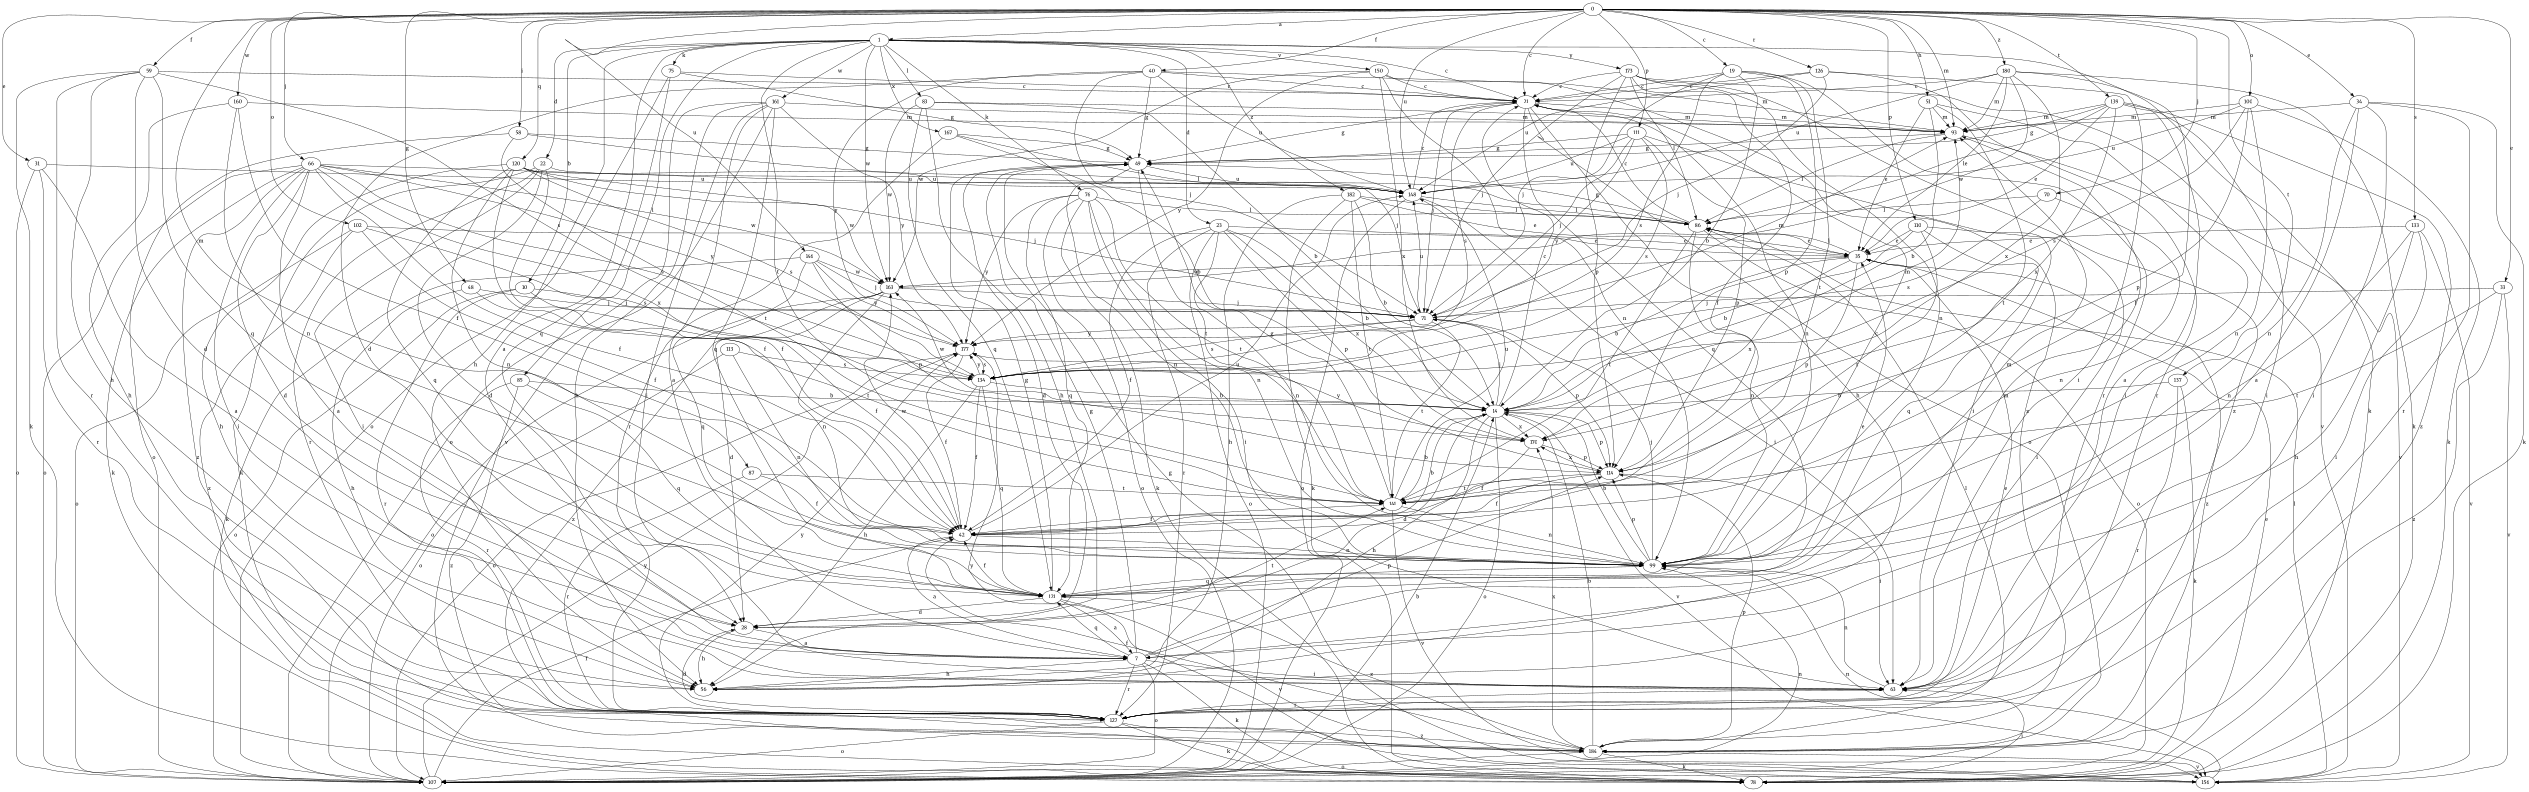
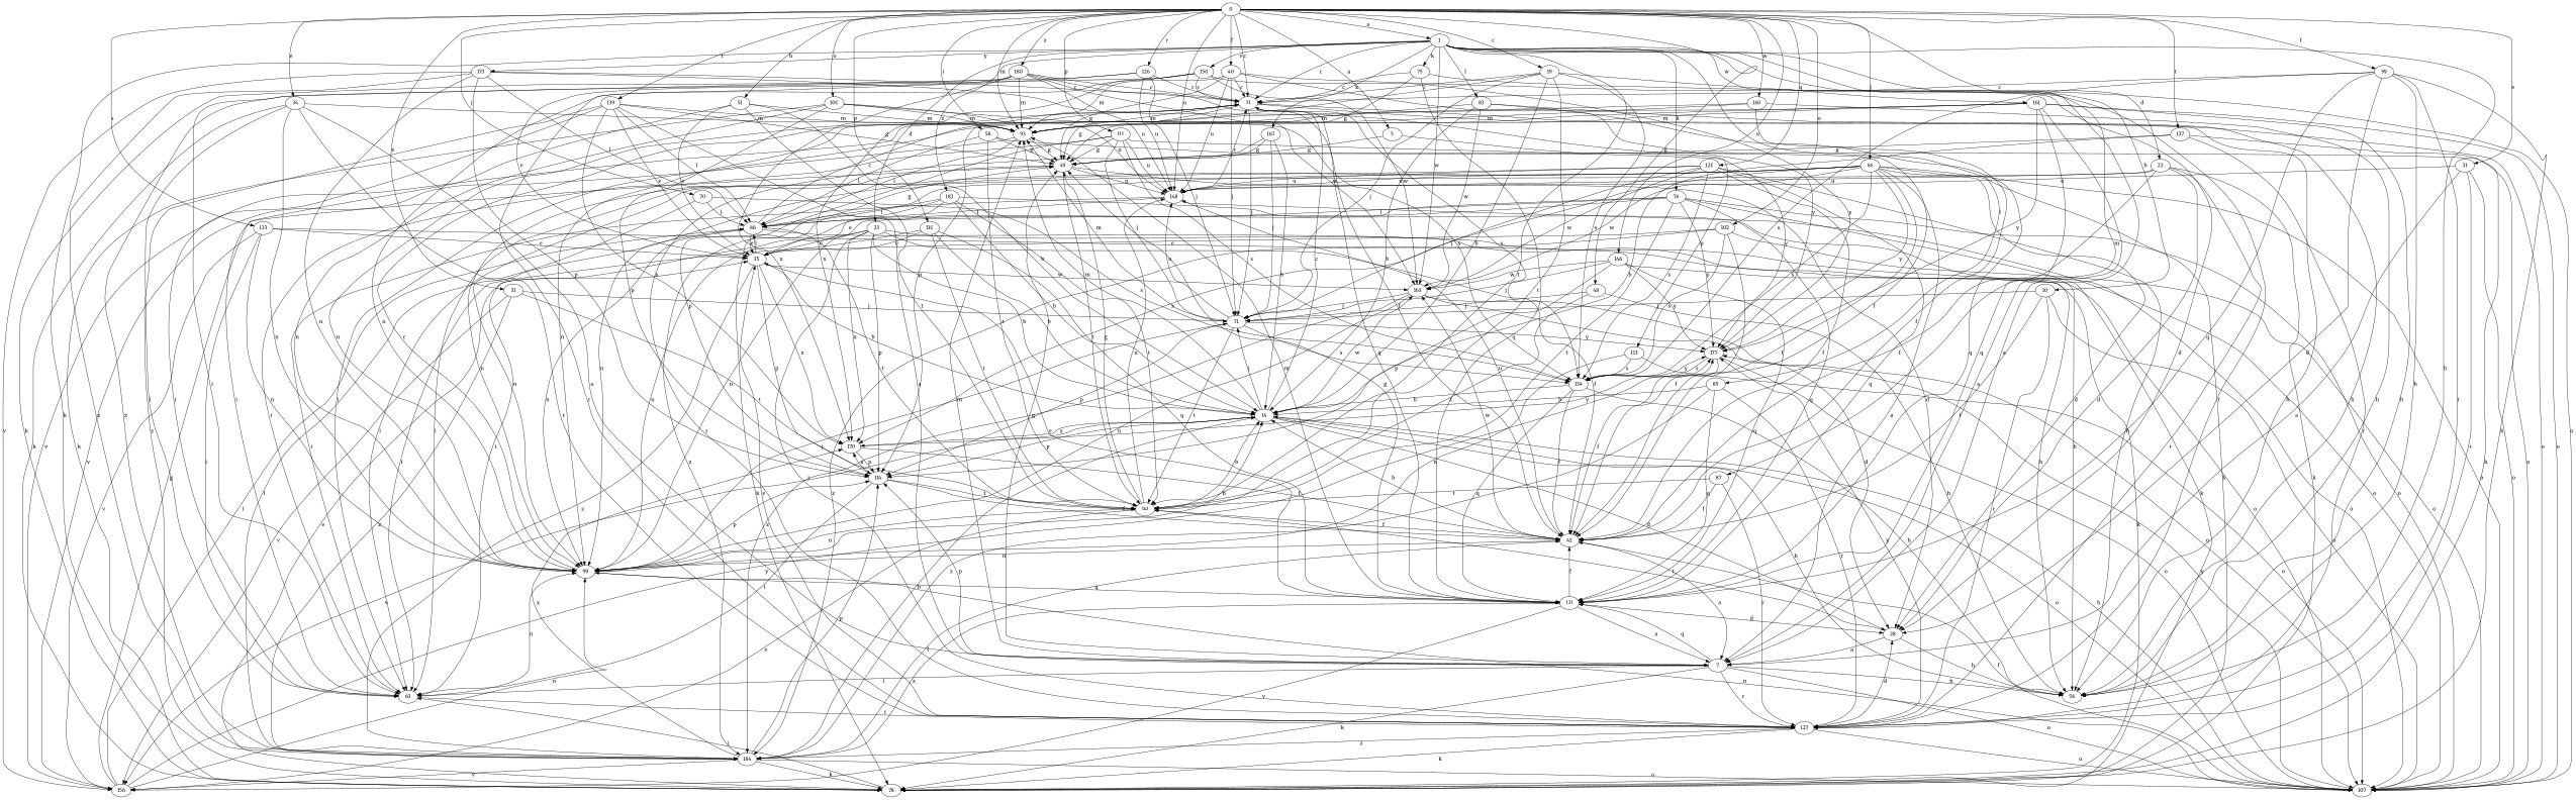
  strict digraph {
    fontname=Merriweather
    node [fontname=Merriweather]
    edge [fontname=Merriweather]
    0
    1
+   5
    19
    21
    31
    33
    34
    n9 [label=59]
    40
    48
    51
    58
    66
    70
    87
    93
    100
    102
    110
    111
    120
    126
    133
    137
    139
    146
    148
    160
    180
    7
    10
    22
    23
    56
    75
    76
    78
    83
    85
    141
    150
    161
    163
    167
    173
    182
    49
    113
    114
    127
    71
    14
    134
    107
    121
    99
    156
    184
    63
    28
    177
    35
    86
    42
    170
    0 -> 1 [label=a]
+   0 -> 5 [label=a]
    0 -> 19 [label=c]
    0 -> 21 [label=c]
    0 -> 31 [label=e]
    0 -> 33 [label=e]
    0 -> 34 [label=e]
    0 -> n9 [label=f]
    0 -> 40 [label=f]
    0 -> 48 [label=g]
    0 -> 51 [label=h]
    0 -> 58 [label=i]
    0 -> 66 [label=j]
    0 -> 70 [label=j]
    0 -> 87 [label=m]
    0 -> 93 [label=m]
    0 -> 100 [label=o]
    0 -> 102 [label=o]
    0 -> 110 [label=p]
    0 -> 111 [label=p]
    0 -> 120 [label=q]
    0 -> 126 [label=r]
    0 -> 133 [label=s]
    0 -> 137 [label=t]
    0 -> 139 [label=t]
    0 -> 146 [label=u]
    0 -> 148 [label=u]
    0 -> 160 [label=w]
    0 -> 180 [label=z]
    1 -> 21 [label=c]
    1 -> 7 [label=a]
    1 -> 10 [label=b]
    1 -> 22 [label=d]
    1 -> 23 [label=d]
    1 -> 56 [label=h]
    1 -> 75 [label=k]
    1 -> 76 [label=k]
    1 -> 78 [label=k]
    1 -> 83 [label=l]
    1 -> 85 [label=l]
    1 -> 141 [label=t]
    1 -> 150 [label=v]
    1 -> 161 [label=w]
    1 -> 163 [label=w]
    1 -> 167 [label=x]
    1 -> 173 [label=y]
    1 -> 182 [label=z]
+   5 -> 49 [label=g]
+   5 -> 113 [label=p]
    19 -> 21 [label=c]
    19 -> 141 [label=t]
    19 -> 114 [label=p]
    19 -> 127 [label=r]
    19 -> 71 [label=j]
    19 -> 14 [label=b]
    19 -> 134 [label=s]
    21 -> 93 [label=m]
    21 -> 56 [label=h]
    21 -> 49 [label=g]
    21 -> 71 [label=j]
    21 -> 134 [label=s]
    21 -> 107 [label=o]
    21 -> 121 [label=q]
    21 -> 99 [label=n]
    31 -> 148 [label=u]
    31 -> 7 [label=a]
    31 -> 127 [label=r]
    31 -> 107 [label=o]
    33 -> 141 [label=t]
    33 -> 71 [label=j]
    33 -> 156 [label=v]
    33 -> 184 [label=z]
    34 -> 93 [label=m]
    34 -> 7 [label=a]
    34 -> 78 [label=k]
    34 -> 127 [label=r]
    34 -> 99 [label=n]
    34 -> 63 [label=i]
    n9 -> 21 [label=c]
    n9 -> 56 [label=h]
    n9 -> 78 [label=k]
    n9 -> 127 [label=r]
    n9 -> 134 [label=s]
    n9 -> 121 [label=q]
    n9 -> 28 [label=d]
    40 -> 21 [label=c]
    40 -> 93 [label=m]
    40 -> 148 [label=u]
    40 -> 49 [label=g]
    40 -> 71 [label=j]
    40 -> 28 [label=d]
    40 -> 177 [label=y]
    48 -> 56 [label=h]
    48 -> 141 [label=t]
    48 -> 71 [label=j]
    51 -> 93 [label=m]
    51 -> 141 [label=t]
    51 -> 14 [label=b]
    51 -> 63 [label=i]
    51 -> 35 [label=e]
    58 -> 141 [label=t]
    58 -> 49 [label=g]
    58 -> 107 [label=o]
    58 -> 86 [label=l]
    66 -> 148 [label=u]
    66 -> 7 [label=a]
    66 -> 78 [label=k]
    66 -> 163 [label=w]
    66 -> 134 [label=s]
    66 -> 107 [label=o]
    66 -> 184 [label=z]
    66 -> 63 [label=i]
    66 -> 28 [label=d]
    66 -> 177 [label=y]
    66 -> 42 [label=f]
    66 -> 170 [label=x]
    70 -> 134 [label=s]
    70 -> 99 [label=n]
    70 -> 86 [label=l]
    87 -> 141 [label=t]
    87 -> 127 [label=r]
    87 -> 42 [label=f]
    93 -> 49 [label=g]
    93 -> 156 [label=v]
    93 -> 86 [label=l]
    100 -> 93 [label=m]
    100 -> 148 [label=u]
    100 -> 78 [label=k]
    100 -> 114 [label=p]
    100 -> 134 [label=s]
    100 -> 99 [label=n]
    102 -> 134 [label=s]
    102 -> 107 [label=o]
    102 -> 184 [label=z]
    102 -> 35 [label=e]
    102 -> 42 [label=f]
    110 -> 141 [label=t]
    110 -> 14 [label=b]
    110 -> 121 [label=q]
    110 -> 63 [label=i]
    110 -> 35 [label=e]
    111 -> 148 [label=u]
    111 -> 49 [label=g]
    111 -> 114 [label=p]
    111 -> 71 [label=j]
    111 -> 134 [label=s]
    111 -> 63 [label=i]
    111 -> 177 [label=y]
    120 -> 148 [label=u]
    120 -> 56 [label=h]
    120 -> 163 [label=w]
    120 -> 71 [label=j]
    120 -> 134 [label=s]
    120 -> 121 [label=q]
    120 -> 99 [label=n]
    120 -> 42 [label=f]
    126 -> 21 [label=c]
    126 -> 148 [label=u]
    126 -> 127 [label=r]
    126 -> 71 [label=j]
    126 -> 63 [label=i]
    133 -> 56 [label=h]
    133 -> 99 [label=n]
    133 -> 156 [label=v]
    133 -> 63 [label=i]
    133 -> 35 [label=e]
    137 -> 78 [label=k]
+   137 -> 49 [label=g]
    137 -> 127 [label=r]
    137 -> 14 [label=b]
    139 -> 93 [label=m]
    139 -> 7 [label=a]
    139 -> 49 [label=g]
    139 -> 184 [label=z]
    139 -> 63 [label=i]
    139 -> 35 [label=e]
    139 -> 86 [label=l]
    139 -> 170 [label=x]
    146 -> 78 [label=k]
    146 -> 163 [label=w]
    146 -> 114 [label=p]
    146 -> 71 [label=j]
    146 -> 121 [label=q]
    146 -> 177 [label=y]
    148 -> 21 [label=c]
    148 -> 107 [label=o]
    148 -> 63 [label=i]
    148 -> 86 [label=l]
    160 -> 93 [label=m]
    160 -> 56 [label=h]
    160 -> 99 [label=n]
    160 -> 42 [label=f]
    180 -> 21 [label=c]
    180 -> 93 [label=m]
    180 -> 148 [label=u]
    180 -> 78 [label=k]
    180 -> 163 [label=w]
    180 -> 35 [label=e]
    180 -> 42 [label=f]
    180 -> 170 [label=x]
    7 -> 93 [label=m]
    7 -> 56 [label=h]
    7 -> 78 [label=k]
    7 -> 49 [label=g]
    7 -> 114 [label=p]
    7 -> 127 [label=r]
    7 -> 107 [label=o]
    7 -> 121 [label=q]
    7 -> 63 [label=i]
    10 -> 127 [label=r]
    10 -> 71 [label=j]
    10 -> 107 [label=o]
    10 -> 42 [label=f]
    22 -> 148 [label=u]
    22 -> 78 [label=k]
    22 -> 127 [label=r]
    22 -> 63 [label=i]
    22 -> 28 [label=d]
    22 -> 42 [label=f]
    23 -> 114 [label=p]
    23 -> 127 [label=r]
    23 -> 14 [label=b]
    23 -> 107 [label=o]
    23 -> 99 [label=n]
    23 -> 35 [label=e]
    23 -> 42 [label=f]
    23 -> 170 [label=x]
    75 -> 21 [label=c]
    75 -> 49 [label=g]
    75 -> 107 [label=o]
    75 -> 121 [label=q]
    76 -> 78 [label=k]
    76 -> 141 [label=t]
    76 -> 107 [label=o]
    76 -> 121 [label=q]
    76 -> 99 [label=n]
    76 -> 63 [label=i]
    76 -> 177 [label=y]
    76 -> 86 [label=l]
    78 -> 63 [label=i]
    78 -> 35 [label=e]
    83 -> 93 [label=m]
    83 -> 56 [label=h]
    83 -> 163 [label=w]
    83 -> 14 [label=b]
    83 -> 121 [label=q]
    85 -> 127 [label=r]
    85 -> 14 [label=b]
    85 -> 121 [label=q]
    85 -> 184 [label=z]
    141 -> 148 [label=u]
    141 -> 49 [label=g]
    141 -> 14 [label=b]
    141 -> 99 [label=n]
    141 -> 156 [label=v]
    141 -> 42 [label=f]
    150 -> 21 [label=c]
    150 -> 163 [label=w]
    150 -> 99 [label=n]
    150 -> 184 [label=z]
    150 -> 177 [label=y]
    150 -> 170 [label=x]
    161 -> 93 [label=m]
    161 -> 7 [label=a]
    161 -> 56 [label=h]
    161 -> 107 [label=o]
    161 -> 121 [label=q]
    161 -> 156 [label=v]
    161 -> 63 [label=i]
    161 -> 177 [label=y]
    163 -> 71 [label=j]
    163 -> 107 [label=o]
    163 -> 99 [label=n]
    163 -> 184 [label=z]
    163 -> 28 [label=d]
    167 -> 49 [label=g]
    167 -> 127 [label=r]
    167 -> 71 [label=j]
    167 -> 14 [label=b]
    173 -> 21 [label=c]
    173 -> 114 [label=p]
-   173 -> 71 [label=j]
    173 -> 99 [label=n]
    173 -> 156 [label=v]
    173 -> 184 [label=z]
    173 -> 86 [label=l]
    173 -> 42 [label=f]
    182 -> 56 [label=h]
    182 -> 78 [label=k]
    182 -> 141 [label=t]
    182 -> 14 [label=b]
    182 -> 35 [label=e]
    182 -> 86 [label=l]
    49 -> 148 [label=u]
    49 -> 141 [label=t]
    49 -> 99 [label=n]
    49 -> 28 [label=d]
    113 -> 134 [label=s]
    113 -> 107 [label=o]
    113 -> 99 [label=n]
    114 -> 141 [label=t]
    114 -> 63 [label=i]
    114 -> 42 [label=f]
    114 -> 170 [label=x]
    127 -> 78 [label=k]
    127 -> 107 [label=o]
    127 -> 184 [label=z]
    127 -> 28 [label=d]
    127 -> 177 [label=y]
    127 -> 35 [label=e]
    71 -> 93 [label=m]
    71 -> 148 [label=u]
    71 -> 141 [label=t]
    71 -> 114 [label=p]
    71 -> 134 [label=s]
    71 -> 177 [label=y]
    14 -> 21 [label=c]
    14 -> 93 [label=m]
    14 -> 56 [label=h]
    14 -> 163 [label=w]
    14 -> 114 [label=p]
    14 -> 71 [label=j]
    14 -> 107 [label=o]
    14 -> 156 [label=v]
    14 -> 28 [label=d]
    14 -> 170 [label=x]
    134 -> 56 [label=h]
    134 -> 14 [label=b]
    134 -> 121 [label=q]
    134 -> 177 [label=y]
    134 -> 42 [label=f]
    107 -> 14 [label=b]
    107 -> 99 [label=n]
    107 -> 177 [label=y]
    107 -> 42 [label=f]
    121 -> 93 [label=m]
    121 -> 7 [label=a]
    121 -> 49 [label=g]
    121 -> 156 [label=v]
    121 -> 184 [label=z]
    121 -> 28 [label=d]
    121 -> 35 [label=e]
    121 -> 42 [label=f]
    99 -> 21 [label=c]
    99 -> 114 [label=p]
    99 -> 71 [label=j]
    99 -> 14 [label=b]
    99 -> 121 [label=q]
    156 -> 49 [label=g]
    156 -> 99 [label=n]
    156 -> 177 [label=y]
    156 -> 86 [label=l]
    184 -> 78 [label=k]
    184 -> 114 [label=p]
    184 -> 14 [label=b]
    184 -> 107 [label=o]
    184 -> 156 [label=v]
    184 -> 86 [label=l]
    184 -> 42 [label=f]
    184 -> 170 [label=x]
    63 -> 127 [label=r]
    63 -> 99 [label=n]
    28 -> 7 [label=a]
    28 -> 56 [label=h]
    28 -> 141 [label=t]
    177 -> 134 [label=s]
    177 -> 107 [label=o]
    177 -> 42 [label=f]
    35 -> 163 [label=w]
    35 -> 114 [label=p]
    35 -> 14 [label=b]
    35 -> 184 [label=z]
    35 -> 86 [label=l]
    35 -> 170 [label=x]
    86 -> 21 [label=c]
    86 -> 141 [label=t]
    86 -> 49 [label=g]
    86 -> 107 [label=o]
    86 -> 99 [label=n]
    86 -> 35 [label=e]
    42 -> 148 [label=u]
    42 -> 7 [label=a]
    42 -> 163 [label=w]
    42 -> 14 [label=b]
    42 -> 99 [label=n]
    170 -> 114 [label=p]
    170 -> 177 [label=y]
    170 -> 42 [label=f]
  }
